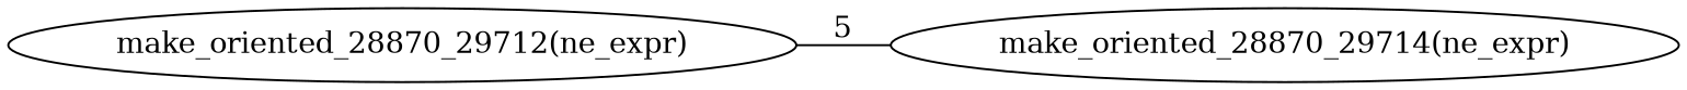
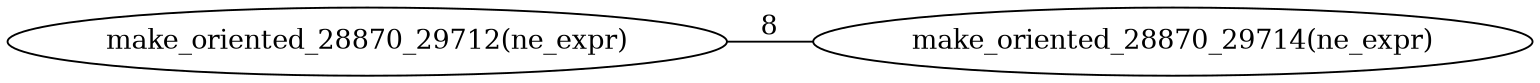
  graph {
    rankdir=LR
    n1 [label="make_oriented_28870_29714(ne_expr)"]
    n2 [label="make_oriented_28870_29712(ne_expr)"]
-   n2 -- n1 [label=5]
+   n2 -- n1 [label=8]
  }
